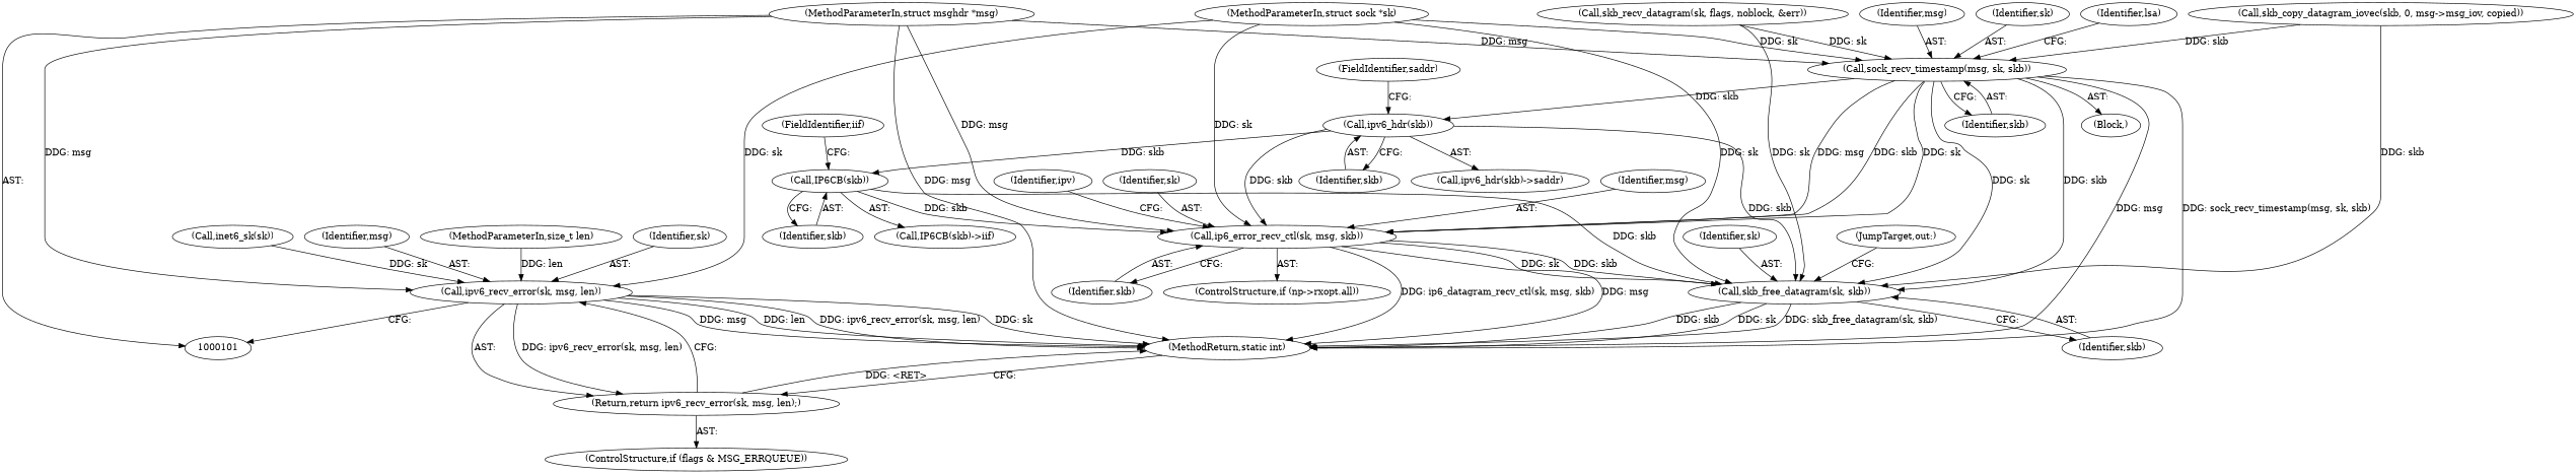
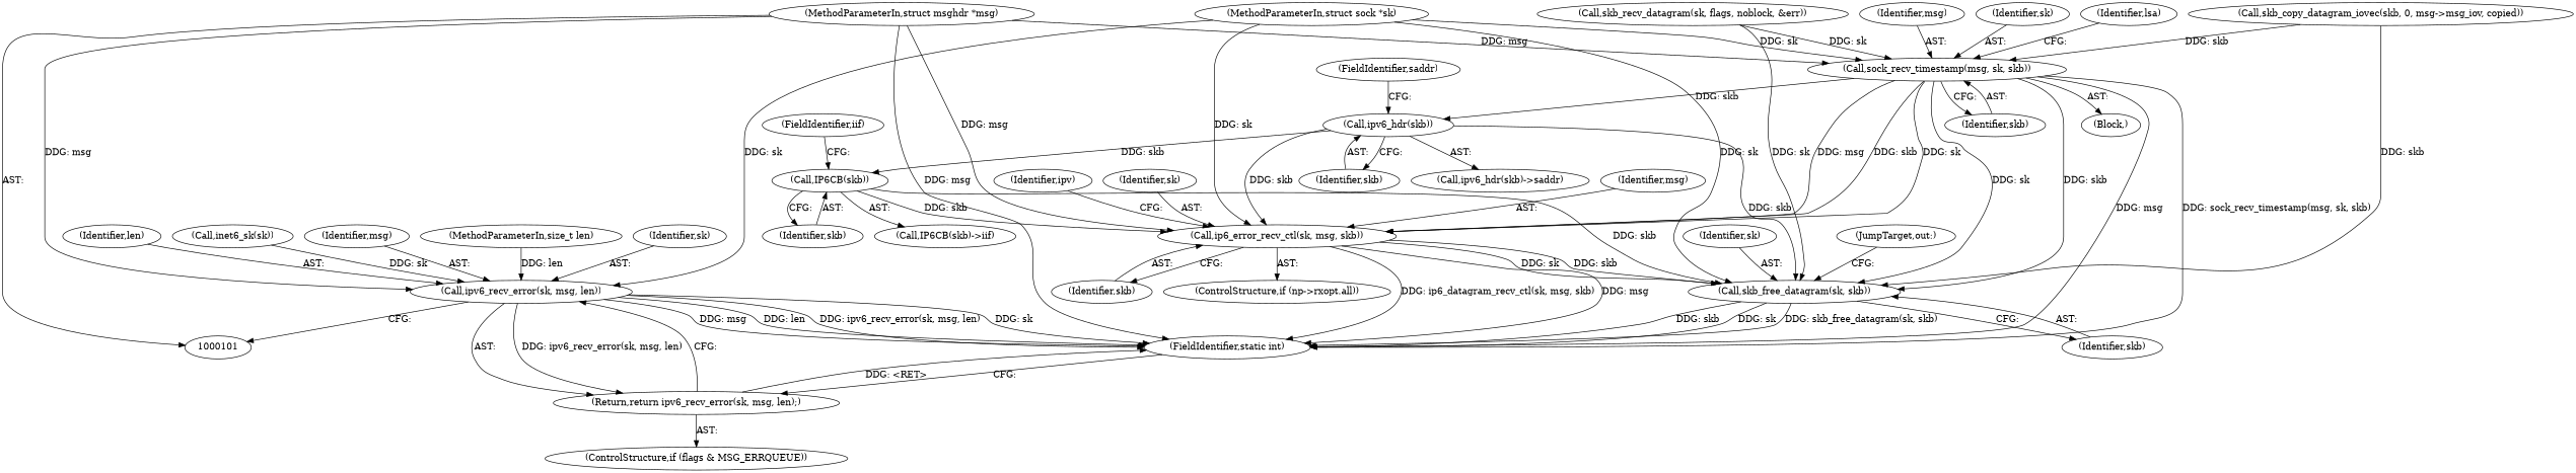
  digraph {
    n1 [label="(MethodParameterIn,struct msghdr *msg)"]
    n2 [label="(Call,ipv6_recv_error(sk, msg, len))"]
    n3 [label="(Call,sock_recv_timestamp(msg, sk, skb))"]
    n4 [label="(Call,ip6_error_recv_ctl(sk, msg, skb))"]
-   n5 [label="(MethodReturn,static int)"]
+   n5 [label="(FieldIdentifier,static int)"]
    1000101
    n7 [label="(Return,return ipv6_recv_error(sk, msg, len);)"]
    n8 [label="(Call,ipv6_hdr(skb))"]
    n9 [label="(Call,skb_free_datagram(sk, skb))"]
    n10 [label="(Block,)"]
    n11 [label="(Identifier,skb)"]
    n12 [label="(Identifier,skb)"]
    n13 [label="(ControlStructure,if (np->rxopt.all))"]
    n14 [label="(ControlStructure,if (flags & MSG_ERRQUEUE))"]
+   n15 [label="(Identifier,len)"]
    n16 [label="(Call,IP6CB(skb))"]
    n17 [label="(Identifier,skb)"]
    n18 [label="(Call,ipv6_hdr(skb)->saddr)"]
    n19 [label="(Identifier,skb)"]
    n20 [label="(Identifier,skb)"]
    n21 [label="(Call,IP6CB(skb)->iif)"]
    n22 [label="(Call,skb_recv_datagram(sk, flags, noblock, &err))"]
    n23 [label="(Identifier,msg)"]
    n24 [label="(Identifier,sk)"]
    n25 [label="(MethodParameterIn,struct sock *sk)"]
    n26 [label="(Identifier,msg)"]
    n27 [label="(Call,skb_copy_datagram_iovec(skb, 0, msg->msg_iov, copied))"]
    n28 [label="(Identifier,ipv)"]
    n29 [label="(Identifier,sk)"]
    n30 [label="(Identifier,sk)"]
    n31 [label="(Call,inet6_sk(sk))"]
    n32 [label="(Identifier,msg)"]
    n33 [label="(MethodParameterIn,size_t len)"]
    n34 [label="(Identifier,sk)"]
    n35 [label="(FieldIdentifier,saddr)"]
    n36 [label="(FieldIdentifier,iif)"]
    n37 [label="(JumpTarget,out:)"]
    n38 [label="(Identifier,lsa)"]
    n1 -> n2 [label="DDG: msg"]
    n1 -> n3 [label="DDG: msg"]
    n1 -> n4 [label="DDG: msg"]
    n1 -> n5 [label="DDG: msg"]
    n1 -> 1000101 [label="AST: "]
    n2 -> n5 [label="DDG: len"]
    n2 -> n5 [label="DDG: ipv6_recv_error(sk, msg, len)"]
    n2 -> n5 [label="DDG: sk"]
    n2 -> n5 [label="DDG: msg"]
    n2 -> 1000101 [label="CFG: "]
    n2 -> n7 [label="AST: "]
    n2 -> n7 [label="DDG: ipv6_recv_error(sk, msg, len)"]
    n3 -> n4 [label="DDG: sk"]
    n3 -> n4 [label="DDG: msg"]
    n3 -> n4 [label="DDG: skb"]
    n3 -> n5 [label="DDG: sock_recv_timestamp(msg, sk, skb)"]
    n3 -> n5 [label="DDG: msg"]
    n3 -> n8 [label="DDG: skb"]
    n3 -> n9 [label="DDG: sk"]
    n3 -> n9 [label="DDG: skb"]
    n3 -> n10 [label="AST: "]
    n3 -> n11 [label="CFG: "]
    n4 -> n5 [label="DDG: ip6_datagram_recv_ctl(sk, msg, skb)"]
    n4 -> n5 [label="DDG: msg"]
    n4 -> n9 [label="DDG: sk"]
    n4 -> n9 [label="DDG: skb"]
    n4 -> n12 [label="CFG: "]
    n4 -> n13 [label="AST: "]
    n5 -> n7 [label="CFG: "]
    n7 -> n2 [label="CFG: "]
    n7 -> n5 [label="DDG: <RET>"]
    n7 -> n14 [label="AST: "]
    n8 -> n4 [label="DDG: skb"]
    n8 -> n9 [label="DDG: skb"]
    n8 -> n16 [label="DDG: skb"]
    n8 -> n17 [label="CFG: "]
    n8 -> n18 [label="AST: "]
    n9 -> n5 [label="DDG: skb"]
    n9 -> n5 [label="DDG: sk"]
    n9 -> n5 [label="DDG: skb_free_datagram(sk, skb)"]
    n9 -> n19 [label="CFG: "]
    n11 -> n3 [label="AST: "]
    n12 -> n4 [label="AST: "]
+   n15 -> n2 [label="AST: "]
    n16 -> n4 [label="DDG: skb"]
    n16 -> n9 [label="DDG: skb"]
    n16 -> n20 [label="CFG: "]
    n16 -> n21 [label="AST: "]
    n17 -> n8 [label="AST: "]
    n19 -> n9 [label="AST: "]
    n20 -> n16 [label="AST: "]
    n22 -> n3 [label="DDG: sk"]
    n22 -> n9 [label="DDG: sk"]
    n23 -> n3 [label="AST: "]
    n24 -> n9 [label="AST: "]
    n25 -> n2 [label="DDG: sk"]
    n25 -> n3 [label="DDG: sk"]
    n25 -> n4 [label="DDG: sk"]
    n25 -> n9 [label="DDG: sk"]
    n26 -> n4 [label="AST: "]
    n27 -> n3 [label="DDG: skb"]
    n27 -> n9 [label="DDG: skb"]
    n28 -> n4 [label="CFG: "]
    n29 -> n3 [label="AST: "]
    n30 -> n4 [label="AST: "]
    n31 -> n2 [label="DDG: sk"]
    n32 -> n2 [label="AST: "]
    n33 -> n2 [label="DDG: len"]
    n34 -> n2 [label="AST: "]
    n35 -> n8 [label="CFG: "]
    n36 -> n16 [label="CFG: "]
    n37 -> n9 [label="CFG: "]
    n38 -> n3 [label="CFG: "]
  }
